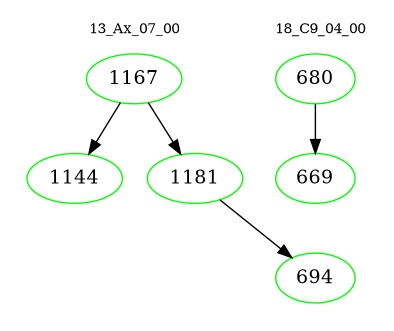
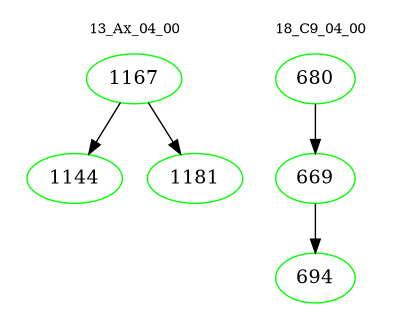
  digraph {
    node [color=green]
    edge [color=black]
    n1 [label=1167]
    n2 [label=1144]
    n3 [label=1181]
    n4 [label=680]
    n5 [label=669]
    n6 [label=694]
    subgraph cluster_1 {
      color=white
      fontsize=10
-     label="13_Ax_07_00"
+     label="13_Ax_04_00"
      n1
      n2
      n3
    }
    subgraph cluster_2 {
      color=white
      fontsize=10
      label="18_C9_04_00"
      n4
      n5
      n6
    }
    n1 -> n2
    n1 -> n3
    n4 -> n5
-   n3 -> n6
+   n5 -> n6
  }
